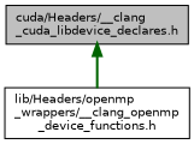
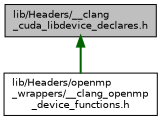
  digraph {
    node [color=black fontname=Helvetica fontsize=10 shape=record]
-   n1 [fillcolor=grey75 fontcolor=black height=0.2 label="cuda/Headers/__clang\l_cuda_libdevice_declares.h" style=filled width=0.4]
+   n1 [fillcolor=grey75 fontcolor=black height=0.2 label="lib/Headers/__clang\l_cuda_libdevice_declares.h" style=filled width=0.4]
    n2 [height=0.2 label="lib/Headers/openmp\l_wrappers/__clang_openmp\l_device_functions.h" width=0.4]
    n1 -> n2 [color=darkgreen dir=back fontname=Helvetica fontsize=10 labelfontname=Helvetica labelfontsize=10 style=bold]
  }
